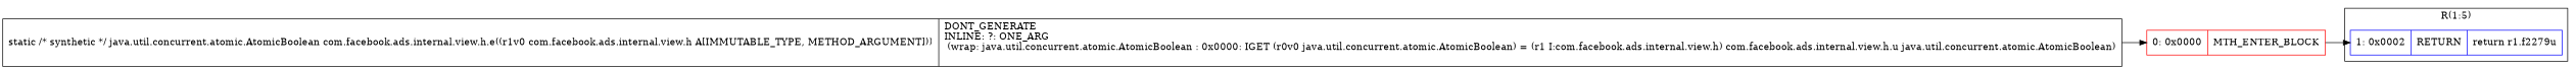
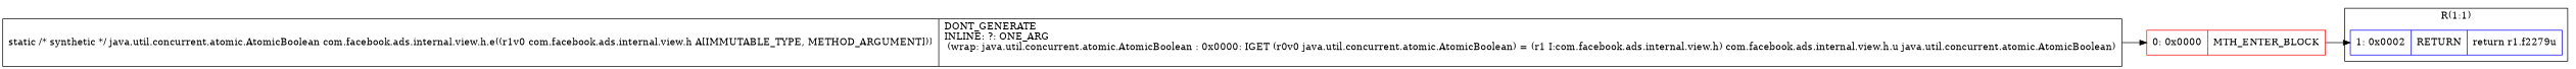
  digraph {
    rankdir=LR
    node [shape=record]
    n1 [color=blue label="{1\:\ 0x0002|RETURN\l|return r1.f2279u\l}"]
    n2 [color=red label="{0\:\ 0x0000|MTH_ENTER_BLOCK\l}"]
    n3 [label="{static \/* synthetic *\/ java.util.concurrent.atomic.AtomicBoolean com.facebook.ads.internal.view.h.e((r1v0 com.facebook.ads.internal.view.h A[IMMUTABLE_TYPE, METHOD_ARGUMENT]))  | DONT_GENERATE\lINLINE: ?: ONE_ARG  \l  (wrap: java.util.concurrent.atomic.AtomicBoolean : 0x0000: IGET  (r0v0 java.util.concurrent.atomic.AtomicBoolean) = (r1 I:com.facebook.ads.internal.view.h) com.facebook.ads.internal.view.h.u java.util.concurrent.atomic.AtomicBoolean)\l\l}"]
    subgraph cluster_1 {
-     label="R(1:5)"
+     label="R(1:1)"
      n1
    }
    n2 -> n1
    n3 -> n2
  }
